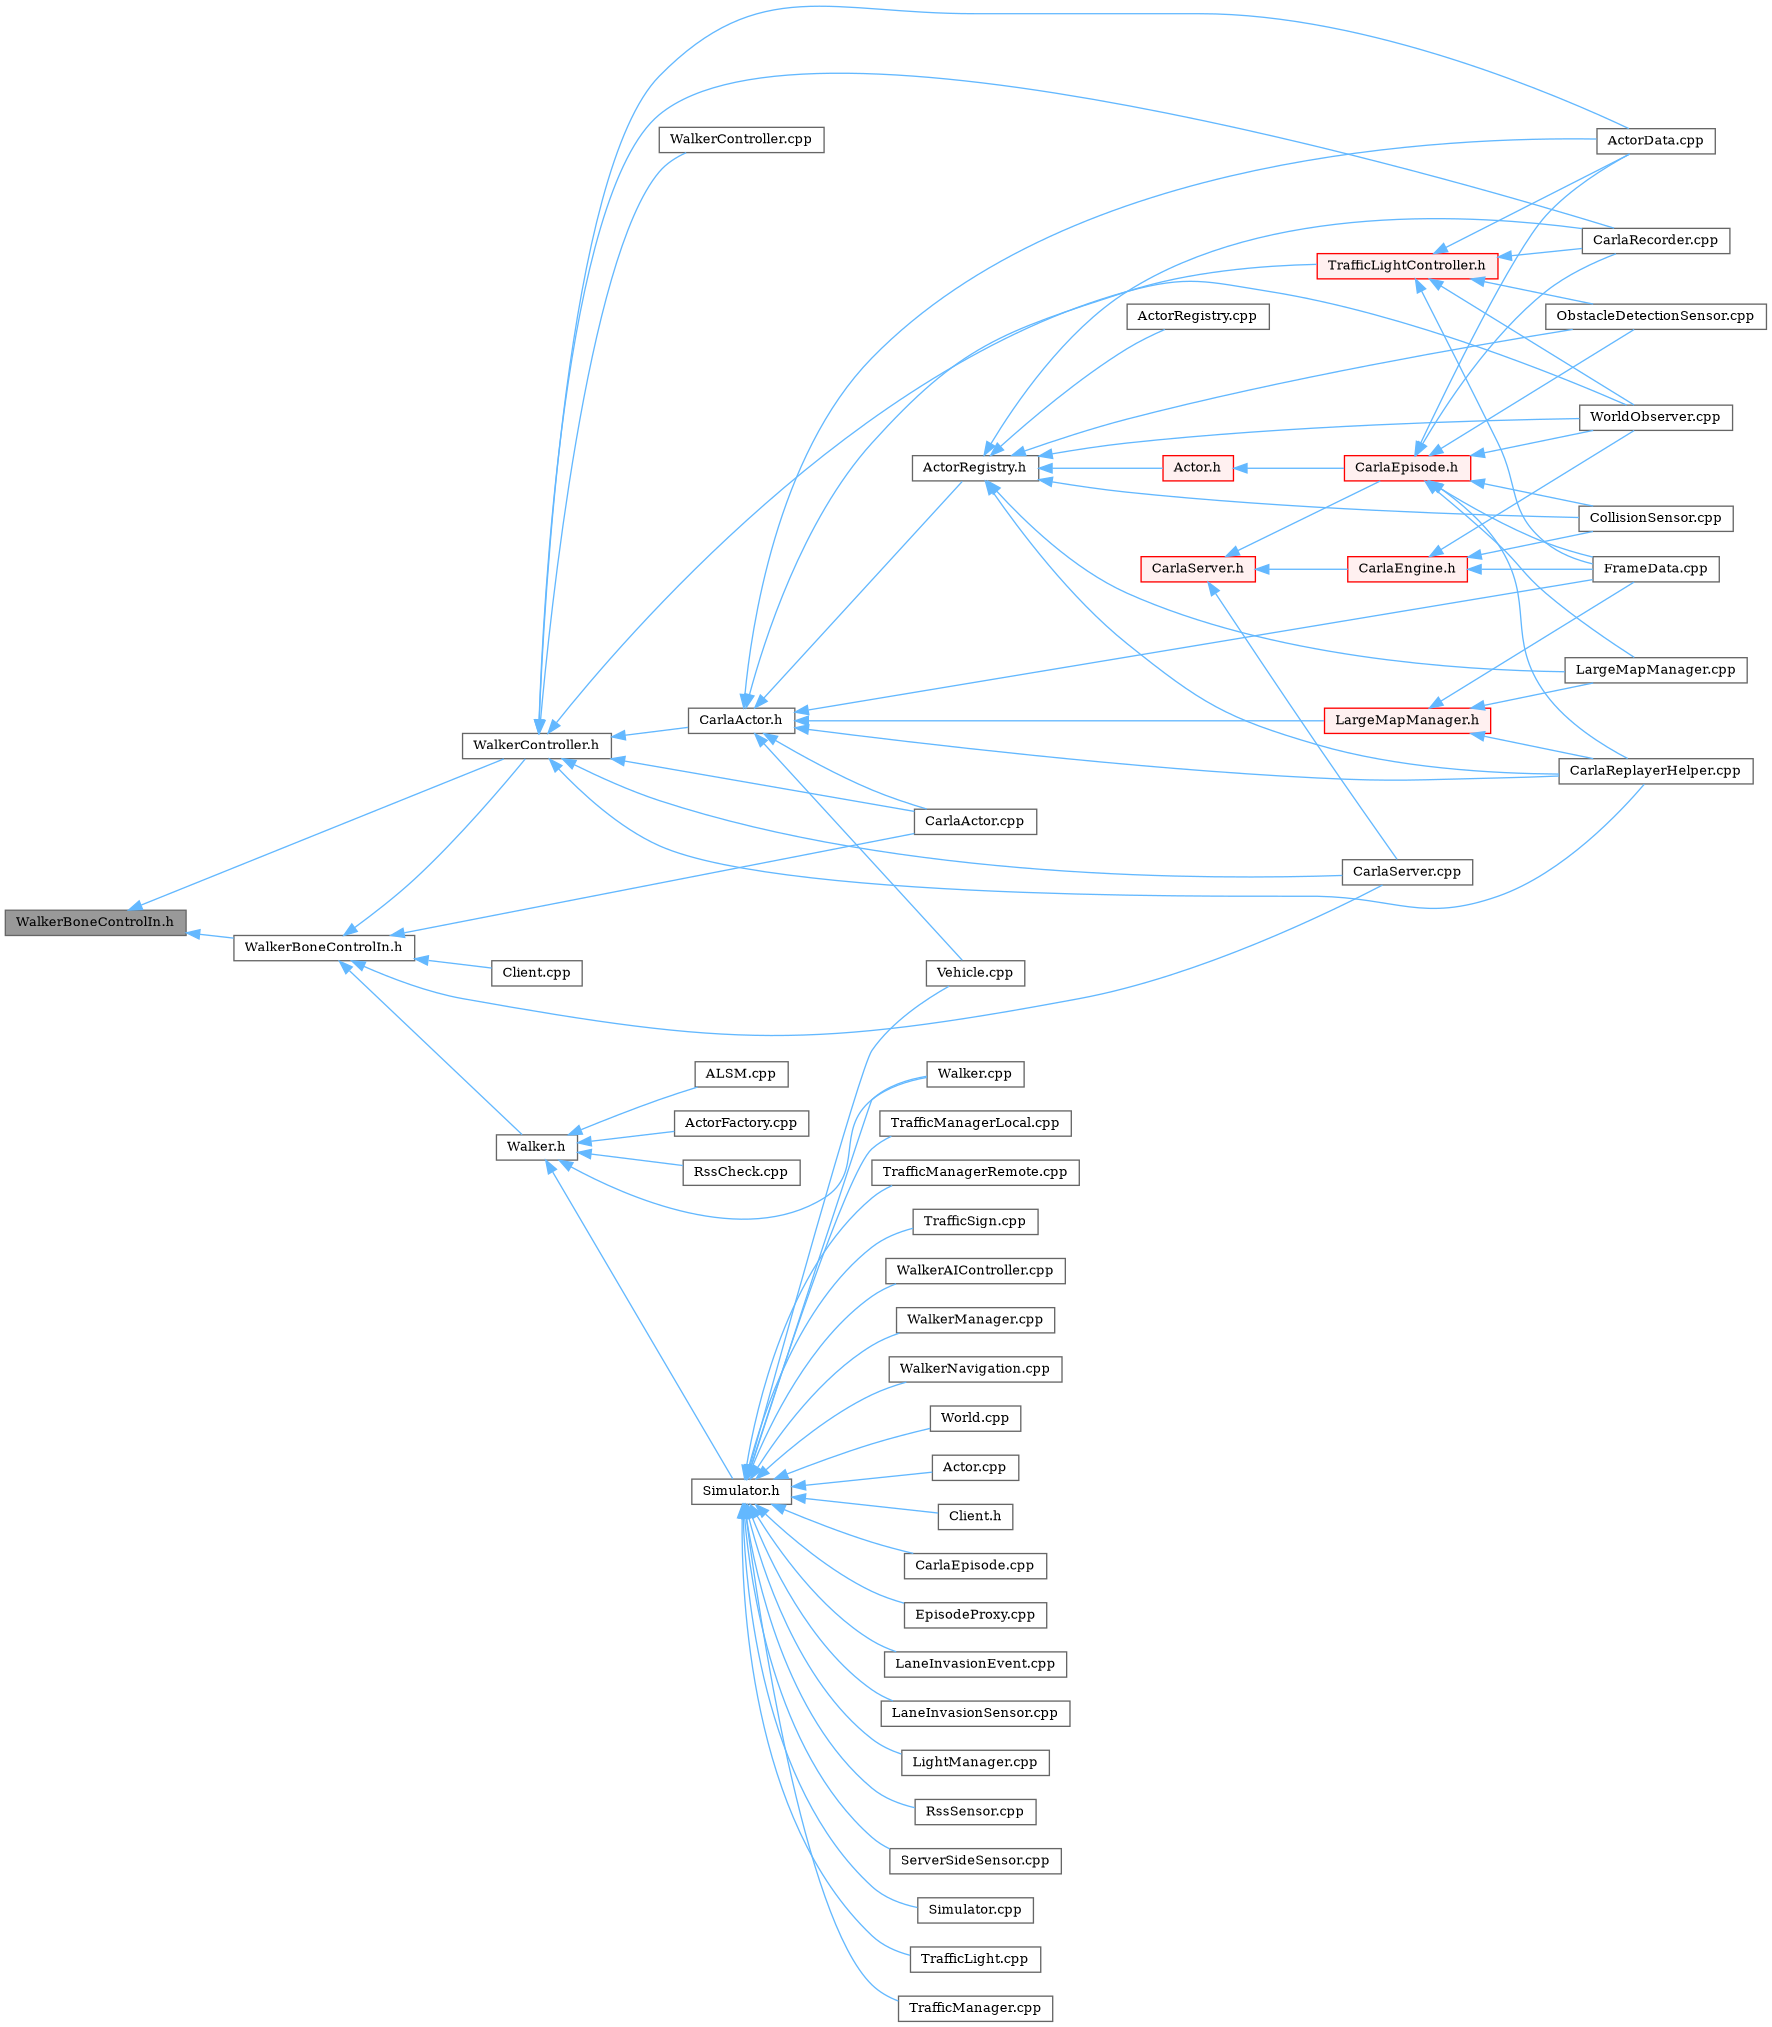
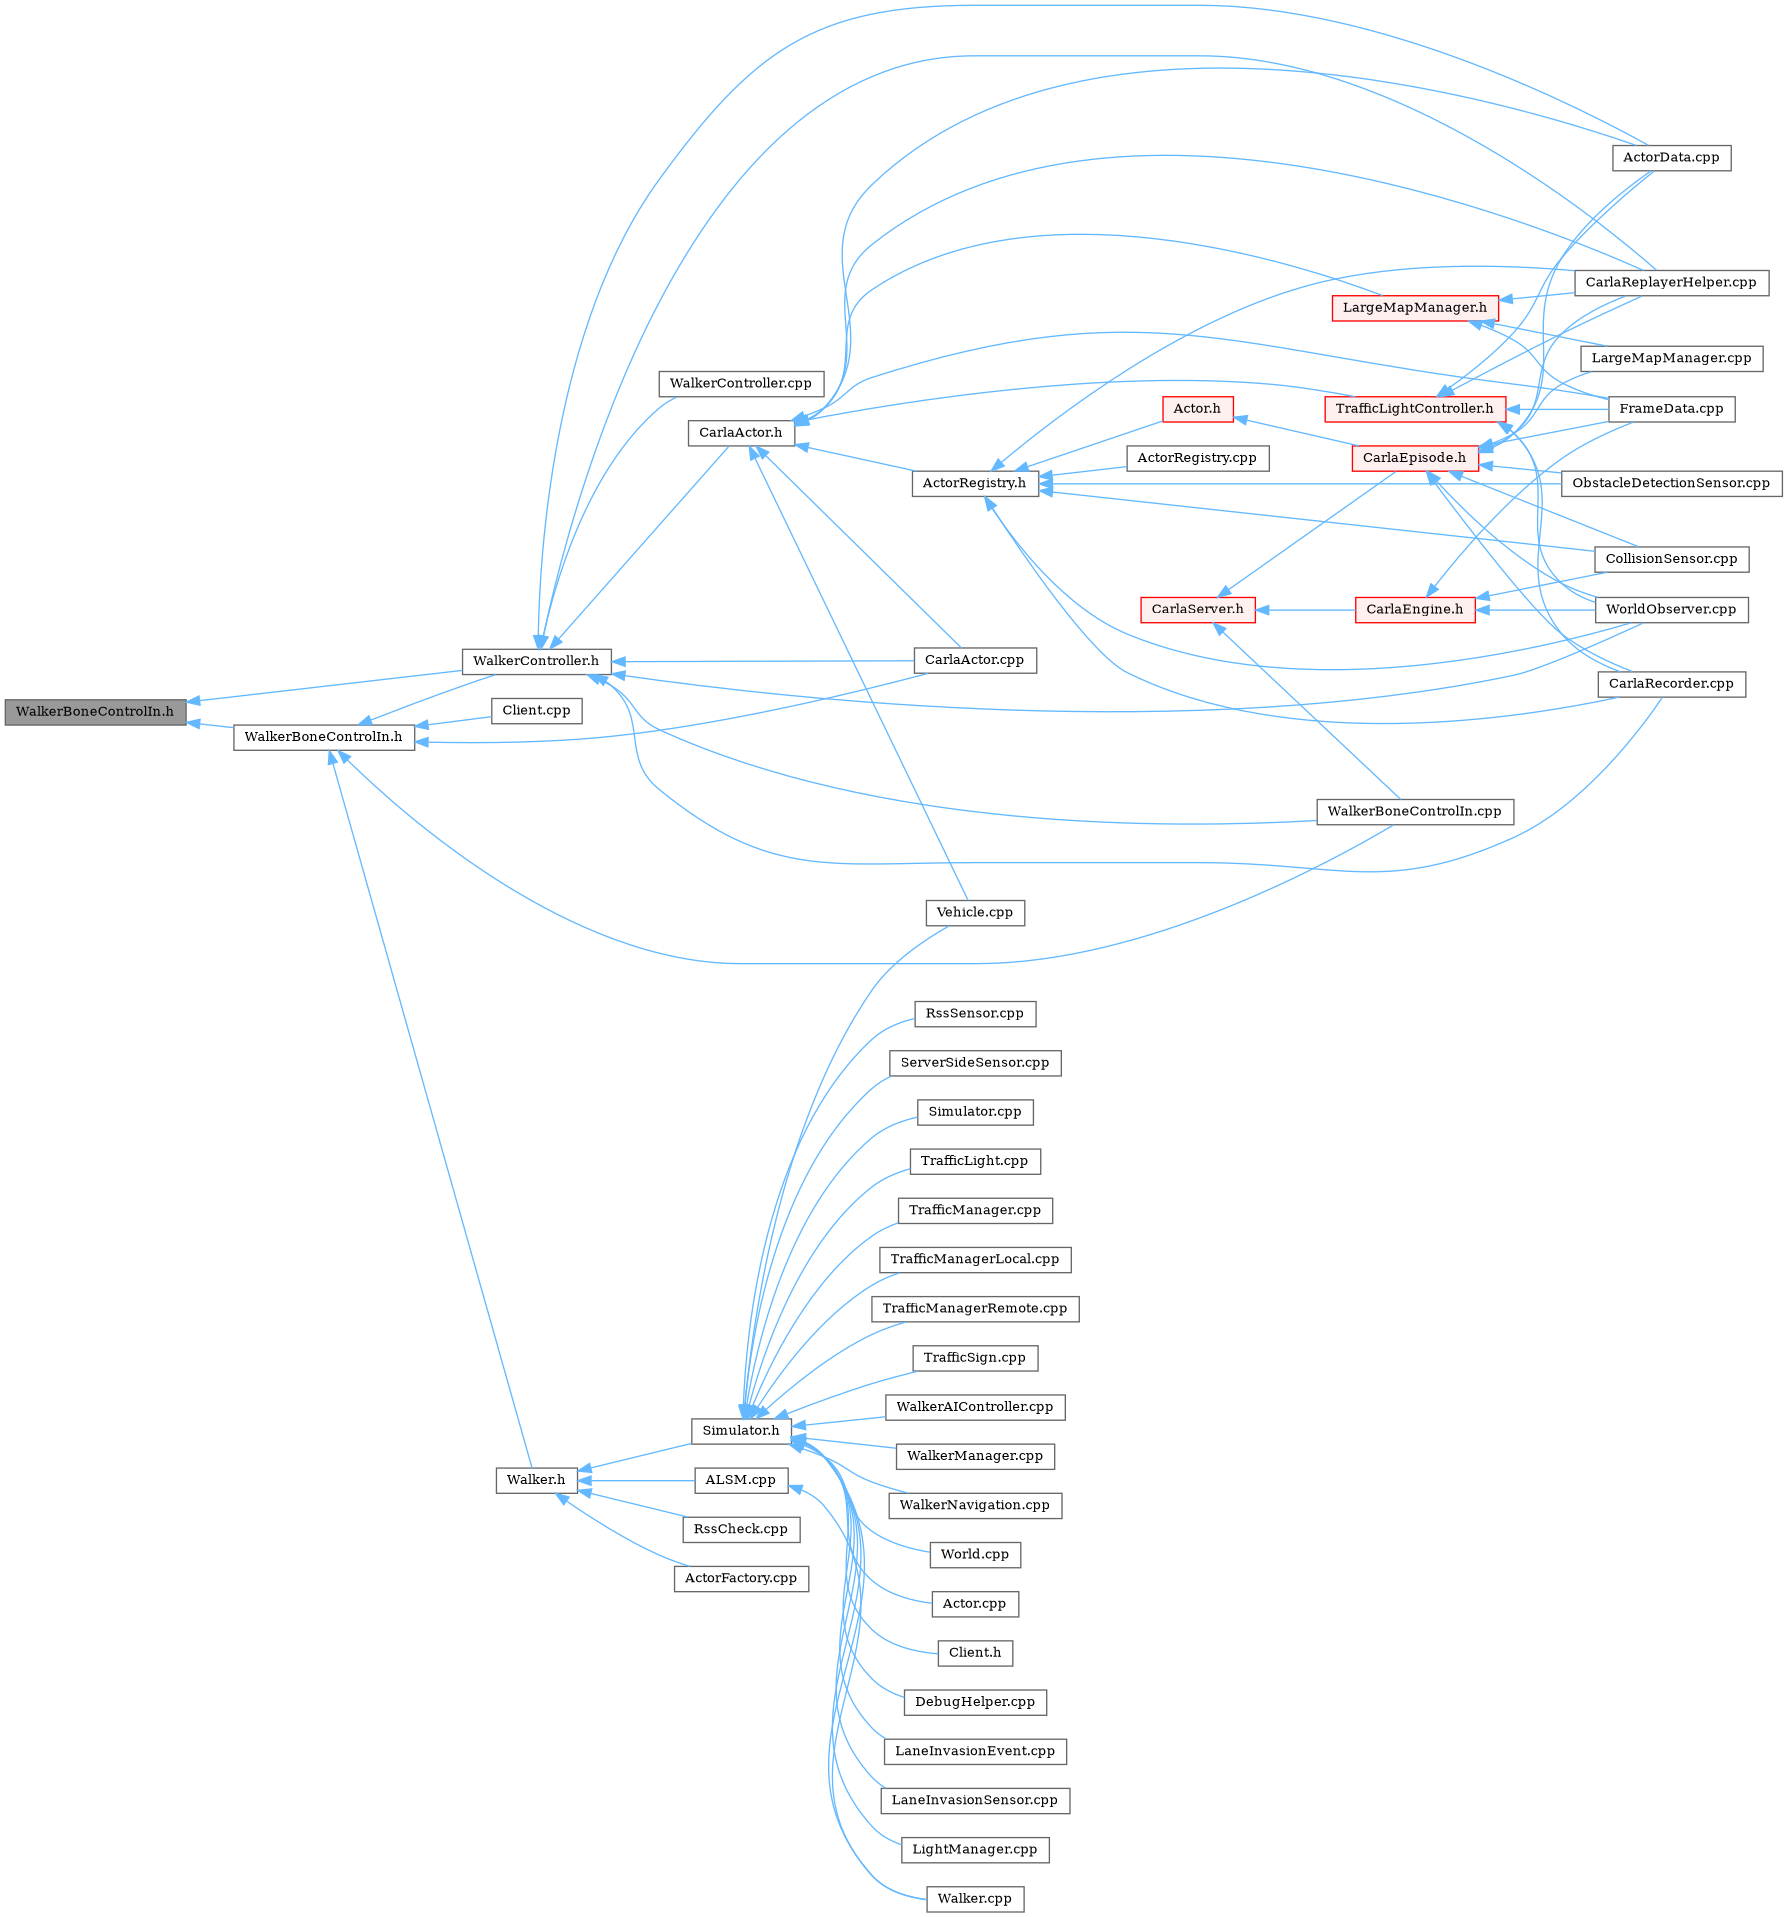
  digraph {
    fontname="DejaVu Serif"
    rankdir=LR
    node [color=grey40 fillcolor=white fontname="DejaVu Serif" fontsize=10 shape=box style=filled]
    edge [color=steelblue1 dir=back fontname="DejaVu Serif" fontsize=10 labelfontname=Helvetica labelfontsize=10 style=solid]
    n1 [color=gray40 fillcolor=grey60 fontcolor=black height=0.2 label="WalkerBoneControlIn.h" width=0.4]
    n2 [height=0.2 label="WalkerBoneControlIn.h" width=0.4]
    n3 [height=0.2 label="WalkerController.h" width=0.4]
    n4 [height=0.2 label="CarlaActor.cpp" width=0.4]
-   n5 [height=0.2 label="CarlaServer.cpp" width=0.4]
+   n5 [height=0.2 label="WalkerBoneControlIn.cpp" width=0.4]
    n6 [height=0.2 label="Client.cpp" width=0.4]
    n7 [height=0.2 label="Walker.h" width=0.4]
    n8 [height=0.2 label="ActorData.cpp" width=0.4]
    n9 [height=0.2 label="CarlaActor.h" width=0.4]
    n10 [height=0.2 label="CarlaRecorder.cpp" width=0.4]
    n11 [height=0.2 label="CarlaReplayerHelper.cpp" width=0.4]
    n12 [height=0.2 label="WorldObserver.cpp" width=0.4]
    n13 [height=0.2 label="WalkerController.cpp" width=0.4]
    n14 [height=0.2 label="ALSM.cpp" width=0.4]
    n15 [height=0.2 label="ActorFactory.cpp" width=0.4]
    n16 [height=0.2 label="RssCheck.cpp" width=0.4]
    n17 [height=0.2 label="Simulator.h" width=0.4]
    n18 [height=0.2 label="Walker.cpp" width=0.4]
    n19 [height=0.2 label="Actor.cpp" width=0.4]
    n20 [height=0.2 label="Client.h" width=0.4]
-   n21 [height=0.2 label="CarlaEpisode.cpp" width=0.4]
-   n22 [height=0.2 label="EpisodeProxy.cpp" width=0.4]
+   n21 [height=0.2 label="DebugHelper.cpp" width=0.4]
    n23 [height=0.2 label="LaneInvasionEvent.cpp" width=0.4]
    n24 [height=0.2 label="LaneInvasionSensor.cpp" width=0.4]
    n25 [height=0.2 label="LightManager.cpp" width=0.4]
    n26 [height=0.2 label="RssSensor.cpp" width=0.4]
    n27 [height=0.2 label="ServerSideSensor.cpp" width=0.4]
    n28 [height=0.2 label="Simulator.cpp" width=0.4]
    n29 [height=0.2 label="TrafficLight.cpp" width=0.4]
    n30 [height=0.2 label="TrafficManager.cpp" width=0.4]
    n31 [height=0.2 label="TrafficManagerLocal.cpp" width=0.4]
    n32 [height=0.2 label="TrafficManagerRemote.cpp" width=0.4]
    n33 [height=0.2 label="TrafficSign.cpp" width=0.4]
    n34 [height=0.2 label="Vehicle.cpp" width=0.4]
    n35 [height=0.2 label="WalkerAIController.cpp" width=0.4]
    n36 [height=0.2 label="WalkerManager.cpp" width=0.4]
    n37 [height=0.2 label="WalkerNavigation.cpp" width=0.4]
    n38 [height=0.2 label="World.cpp" width=0.4]
    n39 [height=0.2 label="ActorRegistry.h" width=0.4]
    n40 [height=0.2 label="FrameData.cpp" width=0.4]
    n41 [color=red fillcolor="#FFF0F0" height=0.2 label="LargeMapManager.h" width=0.4]
    n42 [color=red fillcolor="#FFF0F0" height=0.2 label="TrafficLightController.h" width=0.4]
    n43 [color=red fillcolor="#FFF0F0" height=0.2 label="Actor.h" width=0.4]
    n44 [height=0.2 label="CollisionSensor.cpp" width=0.4]
    n45 [height=0.2 label="LargeMapManager.cpp" width=0.4]
    n46 [height=0.2 label="ObstacleDetectionSensor.cpp" width=0.4]
    n47 [height=0.2 label="ActorRegistry.cpp" width=0.4]
    n48 [color=red fillcolor="#FFF0F0" height=0.2 label="CarlaServer.h" width=0.4]
    n49 [color=red fillcolor="#FFF0F0" height=0.2 label="CarlaEpisode.h" width=0.4]
    n50 [color=red fillcolor="#FFF0F0" height=0.2 label="CarlaEngine.h" width=0.4]
    n1 -> n2
    n1 -> n3
    n2 -> n3
    n2 -> n4
    n2 -> n5
    n2 -> n6
    n2 -> n7
    n3 -> n4
    n3 -> n5
    n3 -> n8
    n3 -> n9
    n3 -> n10
    n3 -> n11
    n3 -> n12
    n3 -> n13
    n7 -> n14
    n7 -> n15
    n7 -> n16
    n7 -> n17
-   n7 -> n18
+   n14 -> n18
    n9 -> n4
    n9 -> n8
    n9 -> n11
    n9 -> n34
    n9 -> n39
    n9 -> n40
    n9 -> n41
    n9 -> n42
    n17 -> n18
    n17 -> n19
    n17 -> n20
    n17 -> n21
-   n17 -> n22
    n17 -> n23
    n17 -> n24
    n17 -> n25
    n17 -> n26
    n17 -> n27
    n17 -> n28
    n17 -> n29
    n17 -> n30
    n17 -> n31
    n17 -> n32
    n17 -> n33
    n17 -> n34
    n17 -> n35
    n17 -> n36
    n17 -> n37
    n17 -> n38
    n39 -> n10
    n39 -> n11
    n39 -> n12
    n39 -> n43
    n39 -> n44
-   n39 -> n45
    n39 -> n46
    n39 -> n47
    n41 -> n11
    n41 -> n40
    n41 -> n45
    n42 -> n8
    n42 -> n10
-   n42 -> n46
+   n42 -> n11
    n42 -> n12
    n42 -> n40
    n43 -> n49
    n48 -> n5
    n48 -> n49
    n48 -> n50
    n49 -> n8
    n49 -> n10
    n49 -> n11
    n49 -> n12
    n49 -> n40
    n49 -> n44
    n49 -> n45
    n49 -> n46
    n50 -> n12
    n50 -> n40
    n50 -> n44
  }
